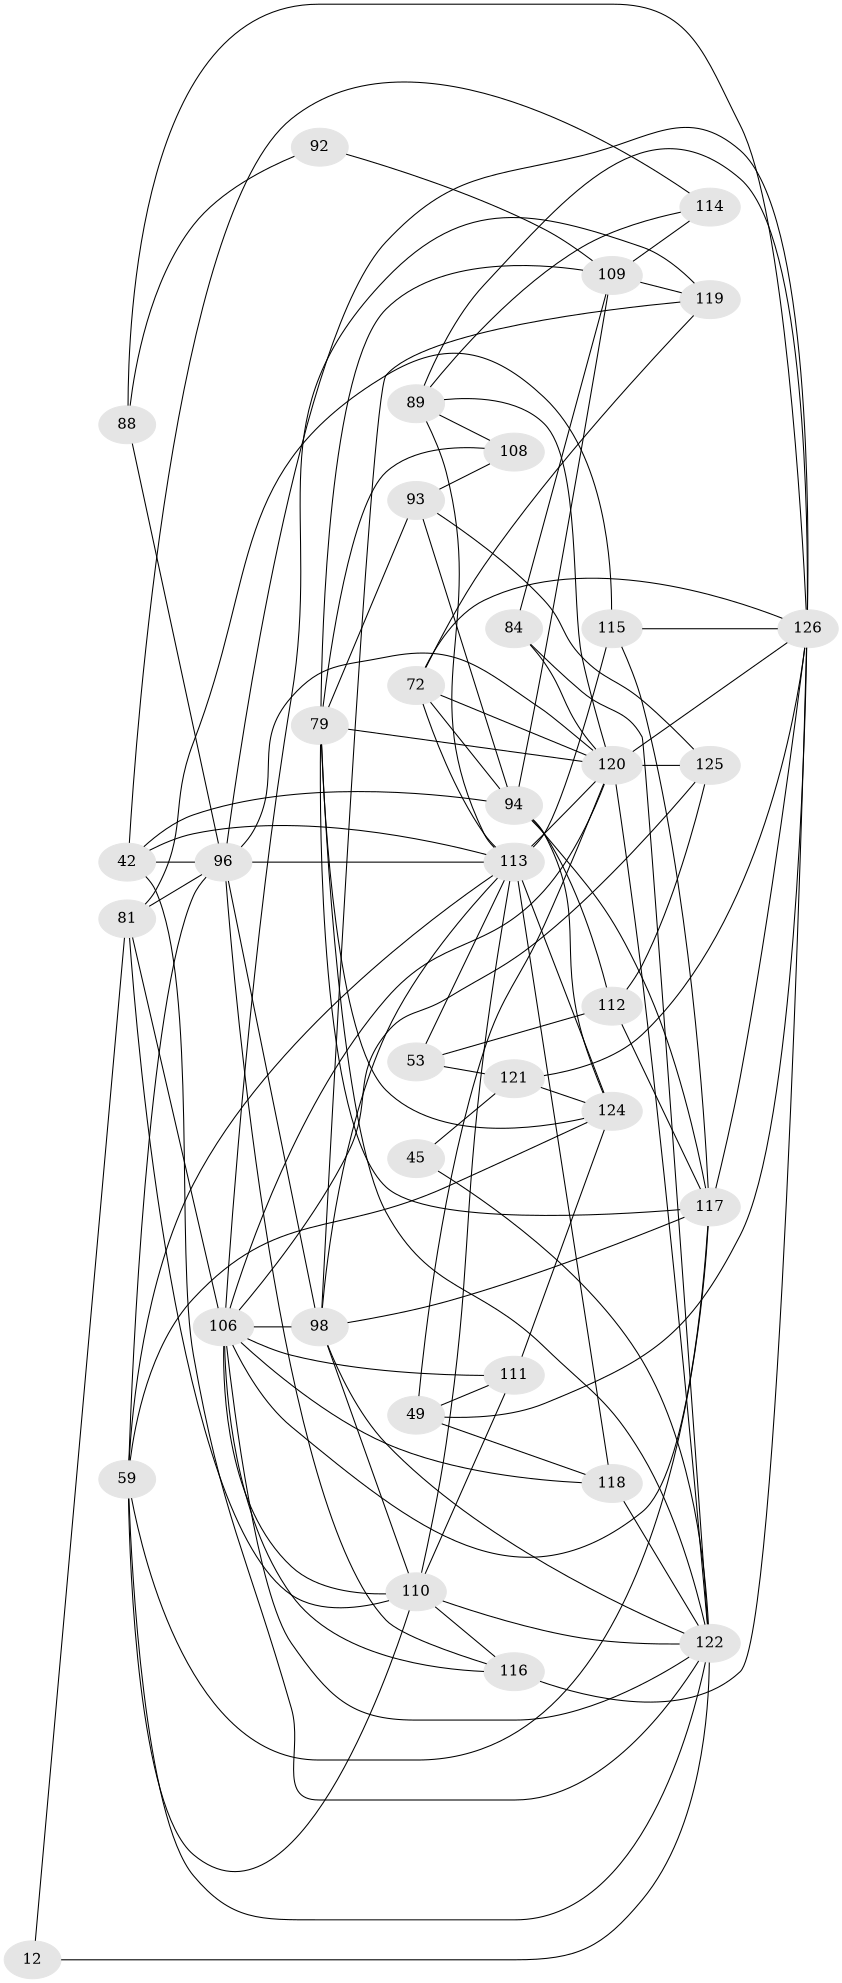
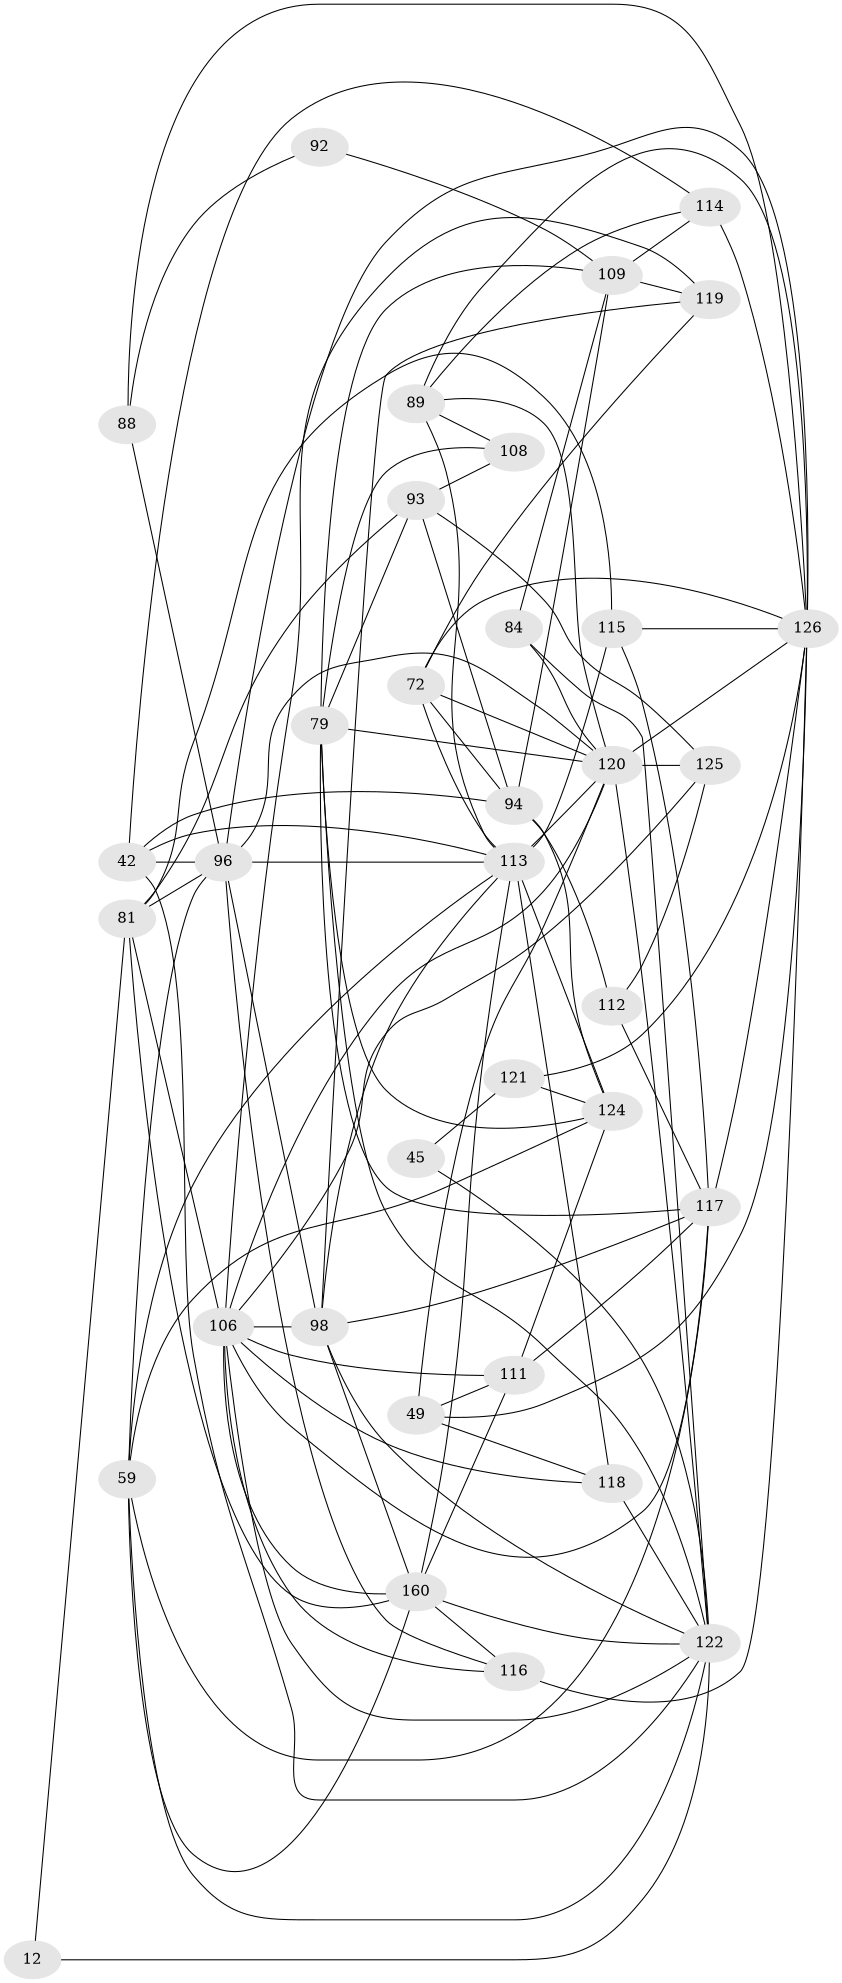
  graph {
    rankdir=LR
    node [color=gray90 style=filled]
    81 [super="+75"]
    96 [super="+24+67+54"]
-   110 [super="+77+91+83"]
+   110 [super="+77+91+83" label=160]
    93 [super="+19"]
    106 [super="+102"]
    115 [super="+57+107"]
    12
    122 [super="+104+69"]
    42 [super="+21+35"]
    94 [super="+78"]
    113 [super="+40+18+64+73"]
    114
    112 [super="+43"]
    124 [super="+99+80"]
    109 [super="+101"]
    98 [super="+55+87"]
    120 [super="+2+14+15+16+105"]
    126 [super="+56+97+123"]
    116 [super="+46"]
    118
    45
    121
    49 [super="+22"]
    111 [super="+74"]
    117 [super="+100+95"]
    119 [super="+32"]
    125 [super="+103"]
-   53
    59 [super="+13+17+34"]
    72 [super="+47+63"]
    79 [super="+65+58+60+71"]
    108 [super="+70"]
    n33 [label=88]
    92
    84
    89 [super="+85"]
    81 -- 96 [weight=2]
    81 -- 110
+   81 -- 93
    81 -- 106
    81 -- 115
    96 -- 113
    96 -- 98
    96 -- 120 [weight=2]
    96 -- 126
    96 -- 116
    110 -- 122
    110 -- 113 [weight=2]
    110 -- 116
    110 -- 111
    93 -- 94
    93 -- 125
    93 -- 108 [weight=2]
    106 -- 110
    106 -- 122
    106 -- 98
    106 -- 120
    106 -- 116
    106 -- 118
    106 -- 111
    106 -- 117
    106 -- 119 [weight=3]
    106 -- 125
    115 -- 126 [weight=2]
    115 -- 117 [weight=2]
    12 -- 81
    12 -- 122 [weight=3]
    42 -- 96 [weight=2]
    42 -- 122 [weight=3]
    42 -- 94
    42 -- 113
    42 -- 114
    94 -- 112 [weight=2]
    94 -- 124
    94 -- 109 [weight=2]
    113 -- 115 [weight=3]
    113 -- 124 [weight=2]
    113 -- 120
    113 -- 118
+   114 -- 126
    112 -- 117
    112 -- 125
    109 -- 114
    109 -- 119
    98 -- 110 [weight=2]
    98 -- 122 [weight=2]
    98 -- 113
    98 -- 117 [weight=3]
    98 -- 119 [weight=2]
    120 -- 122 [weight=2]
    120 -- 126 [weight=2]
    120 -- 125 [weight=2]
    116 -- 126
    118 -- 122
    45 -- 122
    45 -- 121
    121 -- 124
    121 -- 126
    49 -- 120
    49 -- 126
    49 -- 118
    49 -- 111 [weight=2]
    111 -- 124
-   94 -- 117 [weight=3]
+   111 -- 117 [weight=3]
    117 -- 126
-   53 -- 113
-   53 -- 112 [weight=2]
-   53 -- 121
    59 -- 96 [weight=2]
    59 -- 110
    59 -- 122
    59 -- 113
    59 -- 124 [weight=2]
    59 -- 117 [weight=3]
    72 -- 94
    72 -- 113 [weight=4]
    72 -- 120
    72 -- 126
    72 -- 119 [weight=2]
    79 -- 93
    79 -- 122 [weight=2]
    79 -- 124
    79 -- 109
    79 -- 120 [weight=4]
    79 -- 117 [weight=4]
    79 -- 108
    n33 -- 96 [weight=2]
    n33 -- 126
    n33 -- 92
    92 -- 109
    84 -- 122
    84 -- 109 [weight=2]
    84 -- 120
    89 -- 113
    89 -- 114
    89 -- 120 [weight=3]
    89 -- 126 [weight=2]
    89 -- 108
  }
